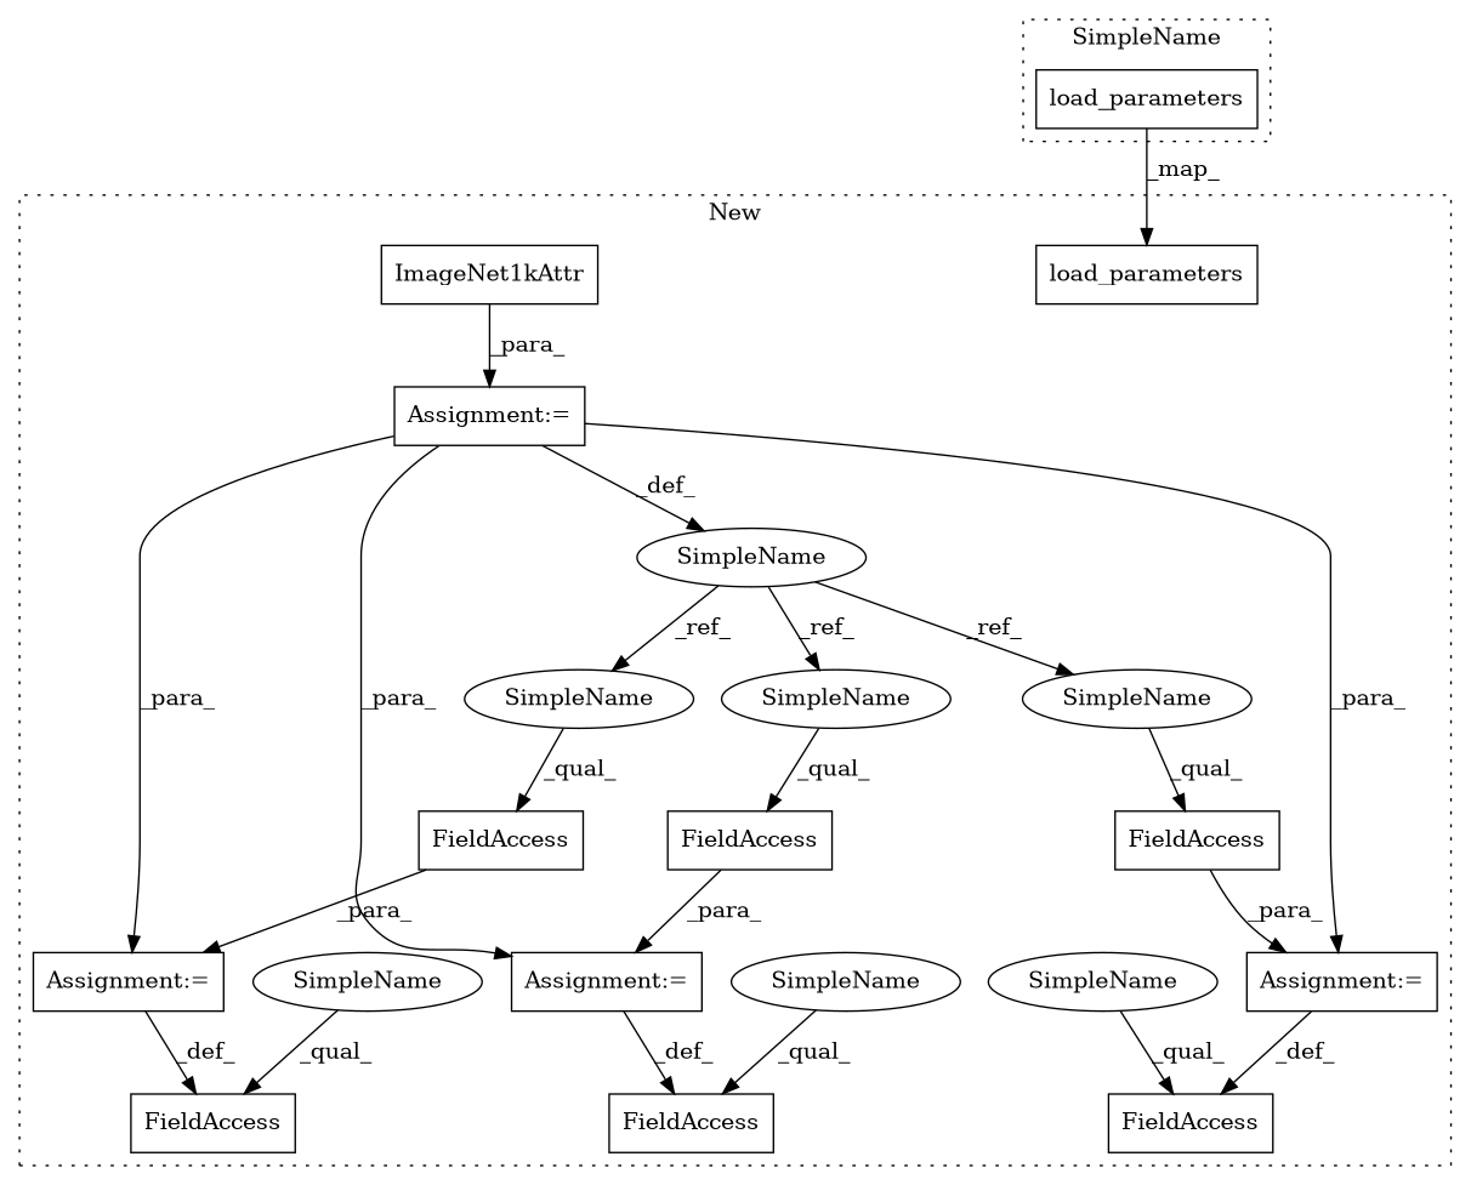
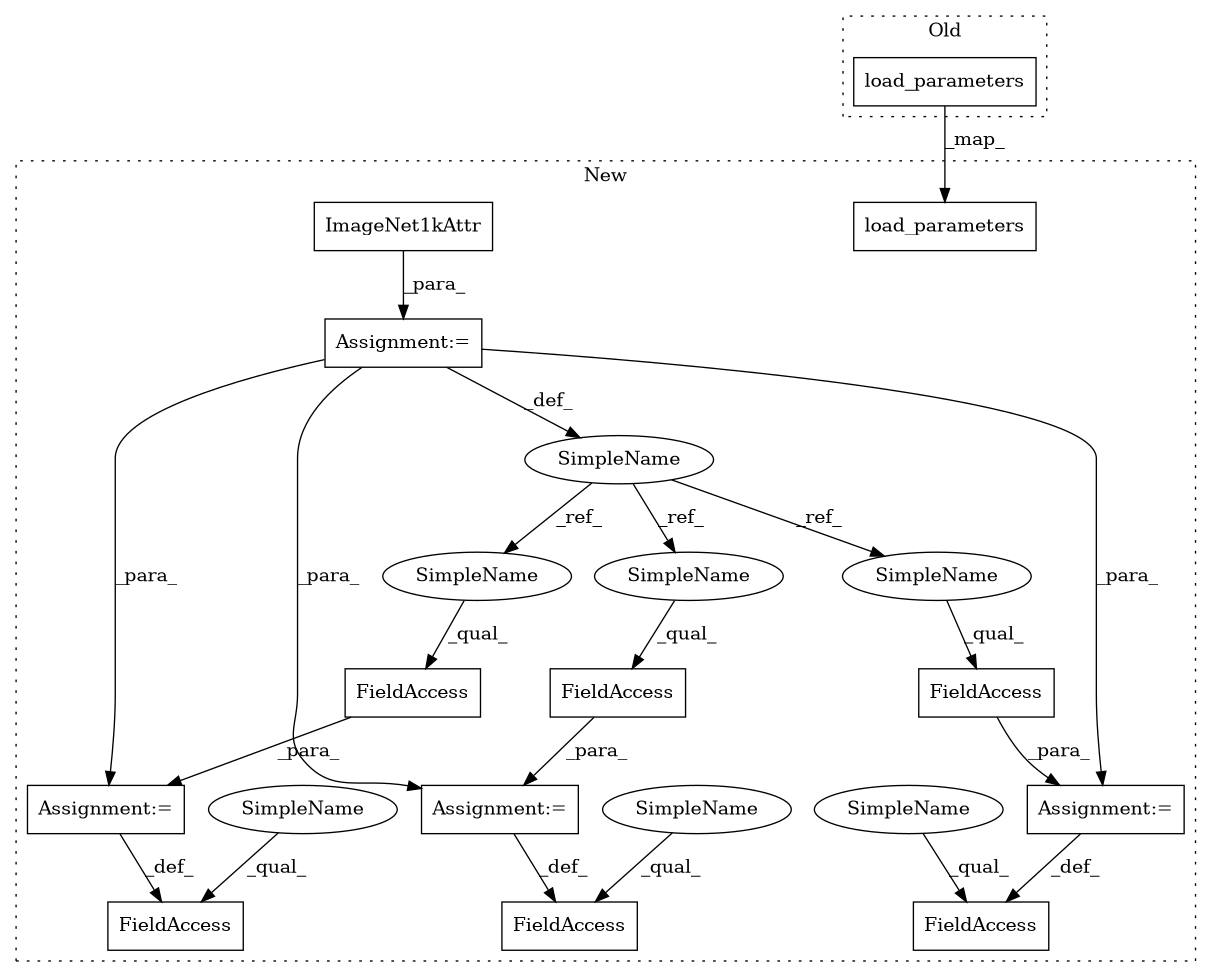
  digraph {
    node [a=42 l=6 s=3992 shape=box]
    n1 [a=32 l="16,1" label=load_parameters s="3875,3952"]
    n2 [a=22 l=10 label=FieldAccess]
    n3 [a=32 l=16 label=ImageNet1kAttr s=3968]
    n4 [a=22 l=13 label=FieldAccess s=4003]
    n5 [label=SimpleName s=3961 shape=ellipse]
    n6 [a=22 l=14 label=FieldAccess s=4036]
    n7 [a=22 l=16 label=FieldAccess s=4058]
    n8 [a=22 l=11 label=FieldAccess s=4024]
    n9 [a=22 l=19 label=FieldAccess s=4075]
    n10 [a=7 l=1 label="Assignment:=" s=3967]
    n11 [a=7 l=1 label="Assignment:=" s=4002]
    n12 [a=7 l=1 label="Assignment:=" s=4035]
    n13 [a=7 l=1 label="Assignment:=" s=4074]
    n14 [l=3 label=SimpleName shape=ellipse]
    n15 [l=3 label=SimpleName s=4024 shape=ellipse]
    n16 [l=3 label=SimpleName s=4058 shape=ellipse]
    n17 [label=SimpleName s=4003 shape=ellipse]
    n18 [label=SimpleName s=4075 shape=ellipse]
    n19 [label=SimpleName s=4036 shape=ellipse]
    n20 [a=32 l="16,1" label=load_parameters s="3831,3908"]
    subgraph cluster_1 {
      label=New
      style=dotted
      n1
      n2
      n3
      n4
      n5
      n6
      n7
      n8
      n9
      n10
      n11
      n12
      n13
      n14
      n15
      n16
      n17
      n18
      n19
    }
    subgraph cluster_2 {
-     label=SimpleName
+     label=Old
      style=dotted
      n20
    }
    n3 -> n10 [label=_para_]
    n4 -> n11 [label=_para_]
    n5 -> n17 [label=_ref_]
    n5 -> n18 [label=_ref_]
    n5 -> n19 [label=_ref_]
    n6 -> n12 [label=_para_]
    n9 -> n13 [label=_para_]
    n10 -> n5 [label=_def_]
    n10 -> n11 [label=_para_]
    n10 -> n12 [label=_para_]
    n10 -> n13 [label=_para_]
    n11 -> n2 [label=_def_]
    n12 -> n8 [label=_def_]
    n13 -> n7 [label=_def_]
    n14 -> n2 [label=_qual_]
    n15 -> n8 [label=_qual_]
    n16 -> n7 [label=_qual_]
    n17 -> n4 [label=_qual_]
    n18 -> n9 [label=_qual_]
    n19 -> n6 [label=_qual_]
    n20 -> n1 [label=_map_]
  }
